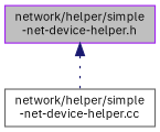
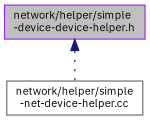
  digraph {
    fontname="IBM Plex Sans"
    node [fontname="IBM Plex Sans" fontsize=10 shape=record style=filled]
-   n1 [color=purple fillcolor=grey75 fontcolor=black height=0.2 label="network/helper/simple\l-net-device-helper.h" width=0.4]
+   n1 [color=purple fillcolor=grey75 fontcolor=black height=0.2 label="network/helper/simple\l-device-device-helper.h" width=0.4]
    n2 [color=gray40 fillcolor=white height=0.2 label="network/helper/simple\l-net-device-helper.cc" width=0.4]
    n1 -> n2 [color=midnightblue dir=back fontname="IBM Plex Sans" fontsize=10 labelfontname=Helvetica labelfontsize=10 style=dotted]
  }
